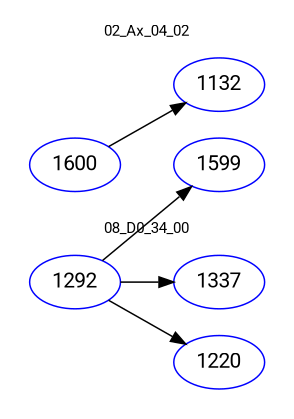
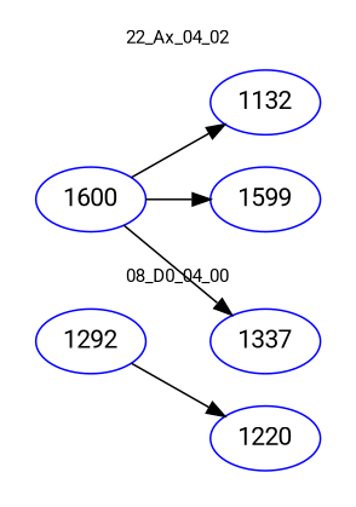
  digraph {
    fontname=Roboto
    rankdir=LR
    node [color=blue fontname=Roboto]
    edge [color=black fontname=Roboto]
    n1 [label=1600]
    n2 [label=1599]
    n3 [label=1132]
    n4 [label=1292]
    n5 [label=1220]
    n6 [label=1337]
    subgraph cluster_1 {
      color=white
      fontsize=10
-     label="02_Ax_04_02"
+     label="22_Ax_04_02"
      n1
      n2
      n3
    }
    subgraph cluster_2 {
      color=white
      fontsize=10
-     label="08_D0_34_00"
+     label="08_D0_04_00"
      n4
      n5
      n6
    }
-   n4 -> n2
+   n1 -> n2
    n1 -> n3
    n4 -> n5
-   n4 -> n6
+   n1 -> n6
  }
